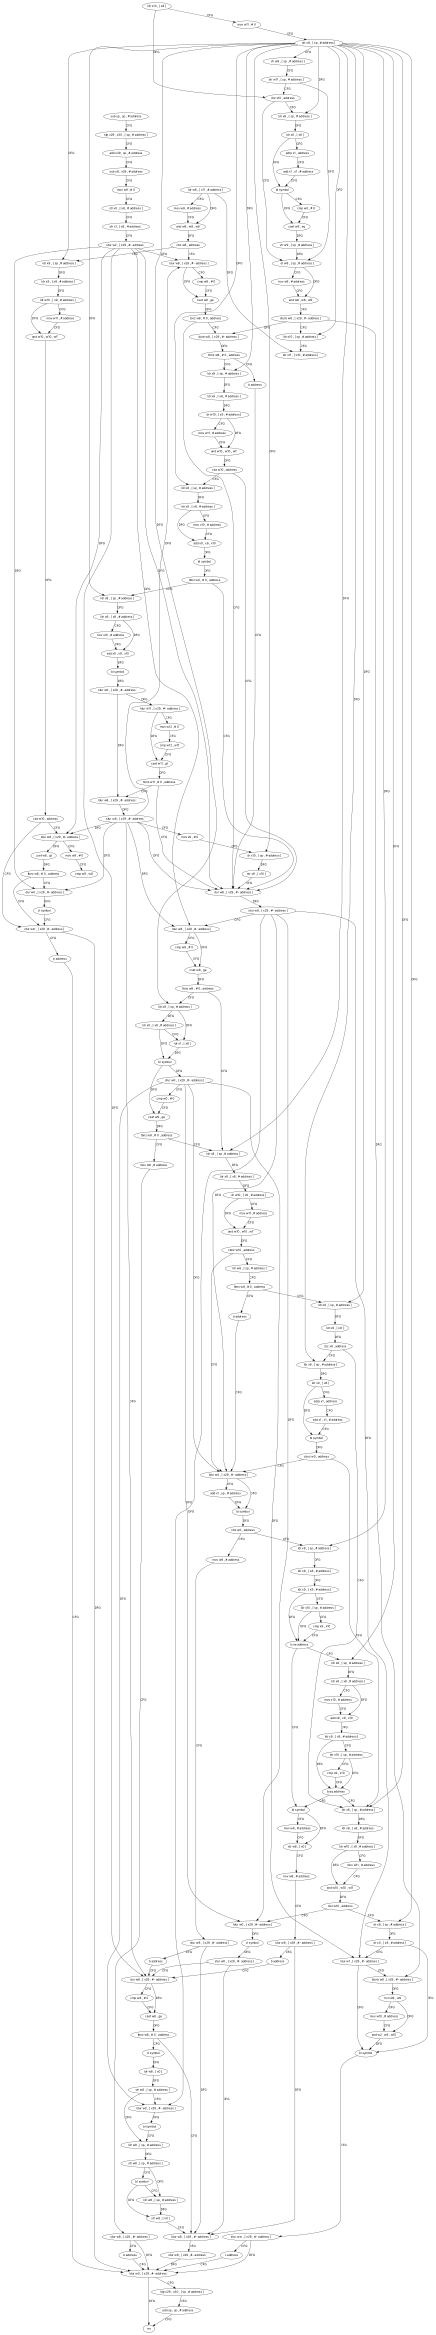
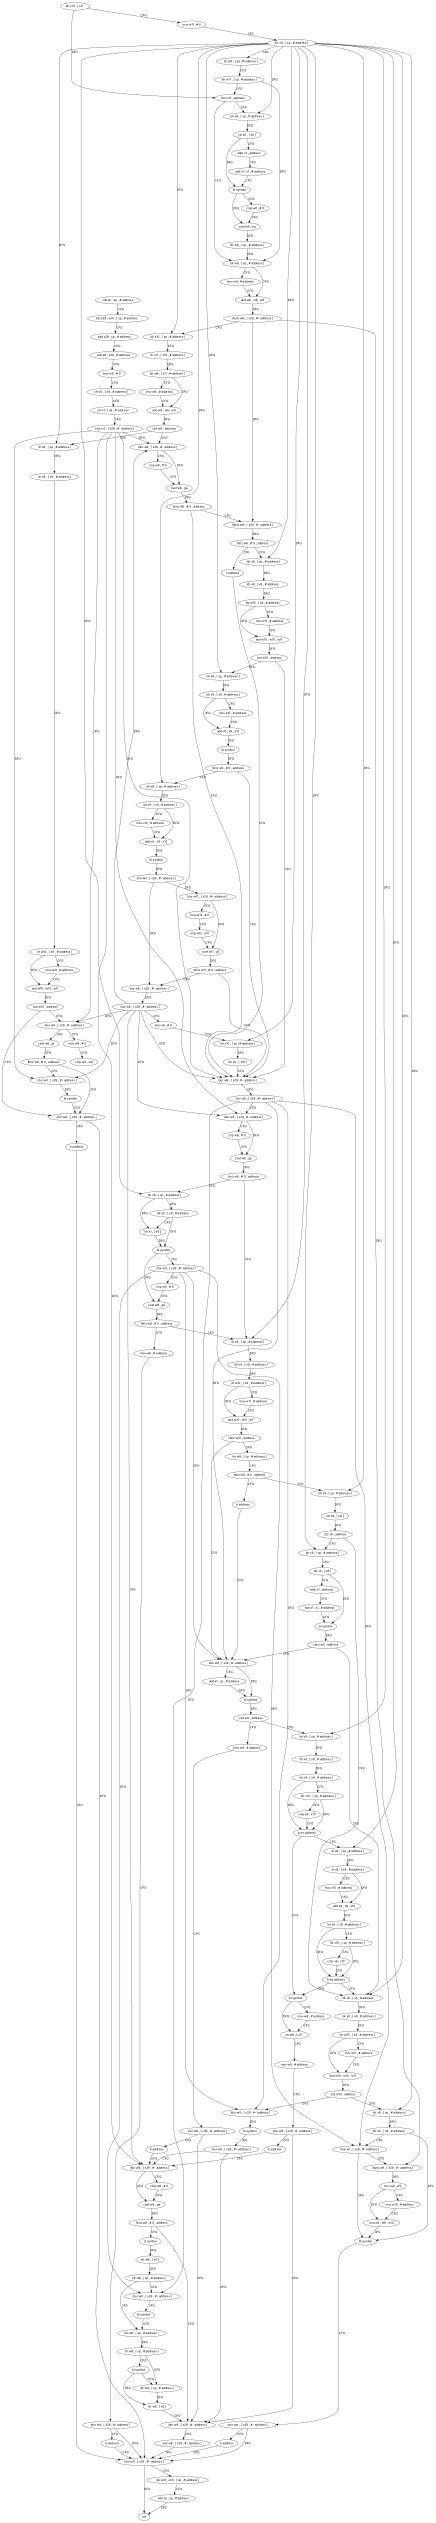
  digraph {
    fontname=Inter
    node [fontname=Inter]
    edge [fontname=Inter]
    n1 [label="sub sp , sp , # address"]
    n2 [label="stp x29 , x30 , [ sp , # address ]"]
    n3 [label="add x29 , sp , # address"]
    n4 [label="sub x8 , x29 , # address"]
    n5 [label="mov w9 , # 0"]
    n6 [label="str x0 , [ x8 , # address ]"]
    n7 [label="str x1 , [ x8 , # address ]"]
    n8 [label="stur w2 , [ x29 , #- address ]"]
    n9 [label="ldur w8 , [ x29 , #- address ]"]
    n10 [label="ldur w8 , [ x29 , #- address ]"]
    n11 [label="ldur w8 , [ x29 , #- address ]"]
    n12 [label="ldur w8 , [ x29 , #- address ]"]
    n13 [label="ldur w0 , [ x29 , #- address ]"]
    n14 [label="ldur w8 , [ x29 , #- address ]"]
    n15 [label="cmp w8 , # 0"]
    n16 [label="cset w8 , ge"]
    n17 [label="stur w8 , [ x29 , #- address ]"]
    n18 [label="mov w9 , # 0"]
    n19 [label="cset w8 , gt"]
    n20 [label="cmp w8 , # 0"]
    n21 [label="cset w8 , ge"]
    n22 [label="bl symbol"]
    n23 [label="cmp w8 , # 0"]
    n24 [label="cset w8 , ge"]
    n25 [label="ldr x10 , [ x8 ]"]
    n26 [label="mov w11 , # 0"]
    n27 [label="cbz x10 , address"]
    n28 [label="str x8 , [ sp , # address ]"]
    n29 [label="str w9 , [ sp , # address ]"]
    n30 [label="ldr x8 , [ sp , # address ]"]
    n31 [label="ldr x10 , [ sp , # address ]"]
    n32 [label="ldr x8 , [ sp , # address ]"]
    n33 [label="ldr x8 , [ sp , # address ]"]
    n34 [label="ldr x8 , [ sp , # address ]"]
    n35 [label="ldr x8 , [ sp , # address ]"]
    n36 [label="ldr x8 , [ sp , # address ]"]
    n37 [label="ldr x8 , [ sp , # address ]"]
    n38 [label="ldr x8 , [ sp , # address ]"]
    n39 [label="ldr x8 , [ sp , # address ]"]
    n40 [label="ldr x8 , [ sp , # address ]"]
    n41 [label="ldr x8 , [ sp , # address ]"]
    n42 [label="ldr x8 , [ sp , # address ]"]
    n43 [label="ldr x8 , [ sp , # address ]"]
    n44 [label="ldr x10 , [ sp , # address ]"]
    n45 [label="ldr w8 , [ sp , # address ]"]
    n46 [label="str w11 , [ sp , # address ]"]
    n47 [label="ldr x0 , [ x8 ]"]
    n48 [label="ldr x11 , [ x10 , # address ]"]
    n49 [label="ldr x9 , [ x8 , # address ]"]
    n50 [label="ldr x9 , [ x8 , # address ]"]
    n51 [label="ldr x0 , [ x8 , # address ]"]
    n52 [label="ldr x1 , [ x8 ]"]
    n53 [label="ldr x9 , [ x8 , # address ]"]
    n54 [label="ldr x9 , [ x8 , # address ]"]
    n55 [label="ldr x9 , [ x8 , # address ]"]
    n56 [label="ldr x9 , [ x8 ]"]
    n57 [label="ldr x9 , [ x8 , # address ]"]
    n58 [label="ldr x9 , [ x8 , # address ]"]
    n59 [label="ldr x9 , [ x8 , # address ]"]
    n60 [label="ldr x0 , [ x8 ]"]
    n61 [label="ldr x0 , [ x8 , # address ]"]
    n62 [label="str x9 , [ x10 ]"]
    n63 [label="mov w9 , # address"]
    n64 [label="and w8 , w8 , w9"]
    n65 [label="sturb w8 , [ x29 , #- address ]"]
    n66 [label="adrp x1 , address"]
    n67 [label="bl symbol"]
    n68 [label="ldurb w8 , [ x29 , #- address ]"]
    n69 [label="ldurb w9 , [ x29 , #- address ]"]
    n70 [label="tbnz w8 , # 0 , address"]
    n71 [label="mvn w9 , w9"]
    n72 [label="ldr w8 , [ x11 , # address ]"]
    n73 [label="mov w9 , # address"]
    n74 [label="and w8 , w8 , w9"]
    n75 [label="cbz w8 , address"]
    n76 [label="tbnz w8 , # 0 , address"]
    n77 [label="ldr w10 , [ x9 , # address ]"]
    n78 [label="add x1 , x1 , # address"]
    n79 [label="cmp w0 , # 0"]
    n80 [label="cset w9 , eq"]
    n81 [label="str w9 , [ sp , # address ]"]
    n82 [label="ldur w0 , [ x29 , #- address ]"]
    n83 [label="ldur w0 , [ x29 , #- address ]"]
    n84 [label="ldur w0 , [ x29 , #- address ]"]
    n85 [label="ldur w1 , [ x29 , #- address ]"]
    n86 [label="b address"]
    n87 [label="mov w11 , # address"]
    n88 [label="and w10 , w10 , w11"]
    n89 [label="cbz w10 , address"]
    n90 [label="stur wzr , [ x29 , #- address ]"]
    n91 [label="b address"]
    n92 [label="ldur w0 , [ x29 , #- address ]"]
    n93 [label="ldp x29 , x30 , [ sp , # address ]"]
    n94 [label=ret]
    n95 [label="cmp w9 , w8"]
    n96 [label="tbnz w8 , # 0 , address"]
    n97 [label="add x1 , sp , # address"]
    n98 [label="bl symbol"]
    n99 [label="bl symbol"]
    n100 [label="bl symbol"]
    n101 [label="bl symbol"]
    n102 [label="tbnz w8 , # 0 , address"]
    n103 [label="ldr w10 , [ x9 , # address ]"]
    n104 [label="bl symbol"]
    n105 [label="ldr w10 , [ x9 , # address ]"]
    n106 [label="add sp , sp , # address"]
    n107 [label="mov w11 , # address"]
    n108 [label="and w10 , w10 , w11"]
    n109 [label="cbnz w10 , address"]
    n110 [label="ldr w8 , [ sp , # address ]"]
    n111 [label="tbnz w8 , # 0 , address"]
    n112 [label="cbz w0 , address"]
    n113 [label="b address"]
    n114 [label="stur w0 , [ x29 , #- address ]"]
    n115 [label="cset w9 , ge"]
    n116 [label="cmp w0 , # 0"]
    n117 [label="tbnz w9 , # 0 , address"]
    n118 [label="mov w8 , # address"]
    n119 [label="stur w8 , [ x29 , #- address ]"]
    n120 [label="b address"]
    n121 [label="mov w11 , # address"]
    n122 [label="and w10 , w10 , w11"]
    n123 [label="cbz w10 , address"]
    n124 [label="mov x10 , # address"]
    n125 [label="add x0 , x9 , x10"]
    n126 [label="mov w8 , # address"]
    n127 [label="stur w8 , [ x29 , #- address ]"]
    n128 [label="ldr x9 , [ x9 , # address ]"]
    n129 [label="b address"]
    n130 [label="ldur w8 , [ x29 , #- address ]"]
    n131 [label="cbz x9 , address"]
    n132 [label="bl symbol"]
    n133 [label="tbnz w0 , # 0 , address"]
    n134 [label="mov x10 , # address"]
    n135 [label="add x0 , x9 , x10"]
    n136 [label="ldr x10 , [ sp , # address ]"]
    n137 [label="b.ne address"]
    n138 [label="cmp x9 , x10"]
    n139 [label="bl symbol"]
    n140 [label="mov w8 , # address"]
    n141 [label="str w8 , [ x0 ]"]
    n142 [label="mov w8 , # address"]
    n143 [label="mov x10 , # address"]
    n144 [label="add x9 , x9 , x10"]
    n145 [label="stur w8 , [ x29 , #- address ]"]
    n146 [label="tbnz w8 , # 0 , address"]
    n147 [label="ldr w10 , [ x9 , # address ]"]
    n148 [label="adrp x1 , address"]
    n149 [label="bl symbol"]
    n150 [label="bl symbol"]
    n151 [label="stur w0 , [ x29 , #- address ]"]
    n152 [label="ldur w11 , [ x29 , #- address ]"]
    n153 [label="ldur w8 , [ x29 , #- address ]"]
    n154 [label="mov w12 , # 0"]
    n155 [label="cset w11 , gt"]
    n156 [label="stur w8 , [ x29 , #- address ]"]
    n157 [label="cmp w12 , w11"]
    n158 [label="tbnz w11 , # 0 , address"]
    n159 [label="mov x9 , # 0"]
    n160 [label="stur w8 , [ x29 , #- address ]"]
    n161 [label="b address"]
    n162 [label="ldr x9 , [ x9 , # address ]"]
    n163 [label="ldr x10 , [ sp , # address ]"]
    n164 [label="b.eq address"]
    n165 [label="cmp x9 , x10"]
    n166 [label="bl symbol"]
    n167 [label="ldr w8 , [ x0 ]"]
    n168 [label="str w8 , [ sp , # address ]"]
    n169 [label="mov w11 , # address"]
    n170 [label="and w10 , w10 , w11"]
    n171 [label="cbz w10 , address"]
    n172 [label="stur w0 , [ x29 , #- address ]"]
    n173 [label="add x1 , x1 , # address"]
    n174 [label="cbnz w0 , address"]
    n175 [label="ldr w8 , [ sp , # address ]"]
    n176 [label="str w8 , [ sp , # address ]"]
    n177 [label="bl symbol"]
    n178 [label="ldr w8 , [ sp , # address ]"]
    n179 [label="str w8 , [ x0 ]"]
    n180 [label="stur wzr , [ x29 , #- address ]"]
    n181 [label="mov w10 , # address"]
    n182 [label="and w2 , w9 , w10"]
    n183 [label="b address"]
    n1 -> n2 [label=CFG]
    n2 -> n3 [label=CFG]
    n3 -> n4 [label=CFG]
    n4 -> n5 [label=CFG]
    n5 -> n6 [label=CFG]
    n6 -> n7 [label=CFG]
    n7 -> n8 [label=CFG]
    n8 -> n9 [label=DFG]
    n8 -> n10 [label=DFG]
    n8 -> n11 [label=DFG]
    n8 -> n12 [label=DFG]
    n8 -> n13 [label=DFG]
    n8 -> n14 [label=DFG]
    n9 -> n15 [label=CFG]
    n9 -> n16 [label=DFG]
    n10 -> n17 [label=DFG]
    n11 -> n18 [label=CFG]
    n11 -> n19 [label=DFG]
    n12 -> n20 [label=CFG]
    n12 -> n21 [label=DFG]
    n13 -> n22 [label=DFG]
    n14 -> n23 [label=CFG]
    n14 -> n24 [label=DFG]
    n15 -> n16 [label=CFG]
    n16 -> n76 [label=DFG]
    n17 -> n12 [label=CFG]
    n17 -> n82 [label=DFG]
    n17 -> n83 [label=DFG]
    n17 -> n84 [label=DFG]
    n17 -> n85 [label=DFG]
    n18 -> n95 [label=CFG]
    n19 -> n96 [label=DFG]
    n20 -> n21 [label=CFG]
    n21 -> n102 [label=DFG]
    n22 -> n90 [label=CFG]
    n23 -> n24 [label=CFG]
    n24 -> n146 [label=DFG]
    n25 -> n26 [label=CFG]
    n25 -> n27 [label=DFG]
    n26 -> n28 [label=CFG]
    n27 -> n30 [label=CFG]
    n27 -> n45 [label=CFG]
    n28 -> n29 [label=CFG]
    n28 -> n30 [label=DFG]
    n28 -> n31 [label=DFG]
    n28 -> n32 [label=DFG]
    n28 -> n33 [label=DFG]
    n28 -> n34 [label=DFG]
    n28 -> n35 [label=DFG]
    n28 -> n36 [label=DFG]
    n28 -> n37 [label=DFG]
    n28 -> n38 [label=DFG]
    n28 -> n39 [label=DFG]
    n28 -> n40 [label=DFG]
    n28 -> n41 [label=DFG]
    n28 -> n42 [label=DFG]
    n28 -> n43 [label=DFG]
    n28 -> n44 [label=DFG]
    n29 -> n46 [label=CFG]
    n30 -> n47 [label=DFG]
    n31 -> n48 [label=DFG]
    n32 -> n49 [label=DFG]
    n33 -> n50 [label=DFG]
    n34 -> n51 [label=DFG]
    n34 -> n52 [label=DFG]
    n35 -> n53 [label=DFG]
    n36 -> n54 [label=DFG]
    n37 -> n55 [label=DFG]
    n38 -> n56 [label=DFG]
    n39 -> n57 [label=DFG]
    n40 -> n58 [label=DFG]
    n41 -> n59 [label=DFG]
    n42 -> n60 [label=DFG]
    n43 -> n61 [label=DFG]
    n44 -> n62 [label=DFG]
    n45 -> n63 [label=CFG]
    n45 -> n64 [label=DFG]
    n46 -> n27 [label=CFG]
    n46 -> n45 [label=DFG]
    n47 -> n66 [label=CFG]
    n47 -> n67 [label=DFG]
-   n72 -> n48 [label=DFG]
+   n48 -> n72 [label=DFG]
    n49 -> n77 [label=DFG]
    n50 -> n103 [label=DFG]
    n51 -> n52 [label=CFG]
    n51 -> n104 [label=DFG]
    n52 -> n104 [label=DFG]
    n53 -> n105 [label=DFG]
    n54 -> n124 [label=CFG]
    n54 -> n125 [label=DFG]
    n55 -> n128 [label=DFG]
    n56 -> n131 [label=DFG]
    n57 -> n134 [label=CFG]
    n57 -> n135 [label=DFG]
    n58 -> n143 [label=CFG]
    n58 -> n144 [label=DFG]
    n59 -> n147 [label=DFG]
    n60 -> n148 [label=CFG]
    n60 -> n149 [label=DFG]
    n61 -> n85 [label=CFG]
    n61 -> n101 [label=DFG]
    n62 -> n10 [label=CFG]
    n63 -> n64 [label=CFG]
    n64 -> n65 [label=DFG]
    n65 -> n31 [label=CFG]
    n65 -> n68 [label=DFG]
    n65 -> n69 [label=DFG]
    n66 -> n78 [label=CFG]
    n67 -> n79 [label=CFG]
    n67 -> n80 [label=DFG]
    n68 -> n70 [label=DFG]
    n69 -> n71 [label=DFG]
    n70 -> n35 [label=CFG]
    n70 -> n86 [label=CFG]
    n71 -> n181 [label=CFG]
    n71 -> n182 [label=DFG]
    n72 -> n73 [label=CFG]
    n72 -> n74 [label=DFG]
    n73 -> n74 [label=CFG]
    n74 -> n75 [label=DFG]
    n75 -> n9 [label=CFG]
    n75 -> n32 [label=CFG]
    n76 -> n10 [label=CFG]
    n76 -> n68 [label=CFG]
    n77 -> n87 [label=CFG]
    n77 -> n88 [label=DFG]
    n78 -> n67 [label=CFG]
    n79 -> n80 [label=CFG]
    n80 -> n81 [label=DFG]
    n81 -> n45 [label=DFG]
    n82 -> n97 [label=CFG]
    n82 -> n98 [label=DFG]
    n83 -> n99 [label=DFG]
    n84 -> n100 [label=DFG]
    n85 -> n69 [label=CFG]
    n85 -> n101 [label=DFG]
    n86 -> n10 [label=CFG]
    n87 -> n88 [label=CFG]
    n88 -> n89 [label=DFG]
    n89 -> n11 [label=CFG]
    n89 -> n90 [label=CFG]
    n90 -> n91 [label=CFG]
    n90 -> n92 [label=DFG]
    n91 -> n92 [label=CFG]
    n92 -> n93 [label=CFG]
    n92 -> n94 [label=DFG]
    n93 -> n106 [label=CFG]
    n96 -> n13 [label=CFG]
    n96 -> n90 [label=CFG]
    n97 -> n98 [label=DFG]
    n98 -> n112 [label=DFG]
    n99 -> n172 [label=DFG]
    n100 -> n175 [label=CFG]
    n101 -> n180 [label=CFG]
    n102 -> n33 [label=CFG]
    n102 -> n34 [label=CFG]
    n103 -> n107 [label=CFG]
    n103 -> n108 [label=DFG]
    n104 -> n114 [label=DFG]
    n104 -> n115 [label=DFG]
    n105 -> n121 [label=CFG]
    n105 -> n122 [label=DFG]
    n106 -> n94 [label=CFG]
    n107 -> n108 [label=CFG]
    n108 -> n109 [label=DFG]
    n109 -> n82 [label=CFG]
    n109 -> n110 [label=CFG]
    n110 -> n111 [label=CFG]
    n111 -> n38 [label=CFG]
    n111 -> n113 [label=CFG]
    n112 -> n37 [label=CFG]
    n112 -> n126 [label=CFG]
    n113 -> n82 [label=CFG]
    n114 -> n82 [label=DFG]
    n114 -> n83 [label=DFG]
    n114 -> n84 [label=DFG]
    n114 -> n85 [label=DFG]
    n114 -> n116 [label=CFG]
    n115 -> n117 [label=DFG]
    n116 -> n115 [label=CFG]
    n117 -> n33 [label=CFG]
    n117 -> n118 [label=CFG]
    n118 -> n119 [label=CFG]
    n119 -> n92 [label=DFG]
    n119 -> n120 [label=CFG]
    n120 -> n92 [label=CFG]
    n121 -> n122 [label=CFG]
    n122 -> n123 [label=DFG]
    n123 -> n10 [label=CFG]
    n123 -> n36 [label=CFG]
    n124 -> n125 [label=CFG]
    n125 -> n132 [label=DFG]
    n126 -> n127 [label=CFG]
    n127 -> n129 [label=CFG]
    n127 -> n130 [label=DFG]
    n128 -> n136 [label=CFG]
    n128 -> n137 [label=DFG]
    n129 -> n14 [label=CFG]
    n130 -> n145 [label=DFG]
    n131 -> n41 [label=CFG]
    n131 -> n42 [label=CFG]
    n132 -> n133 [label=DFG]
    n133 -> n10 [label=CFG]
    n133 -> n39 [label=CFG]
    n134 -> n135 [label=CFG]
    n135 -> n150 [label=DFG]
    n136 -> n137 [label=DFG]
    n136 -> n138 [label=CFG]
    n137 -> n40 [label=CFG]
    n137 -> n139 [label=CFG]
    n138 -> n137 [label=CFG]
    n139 -> n140 [label=CFG]
    n139 -> n141 [label=DFG]
    n140 -> n141 [label=CFG]
    n141 -> n142 [label=CFG]
    n142 -> n160 [label=CFG]
    n143 -> n144 [label=CFG]
    n144 -> n162 [label=DFG]
    n145 -> n92 [label=DFG]
    n146 -> n130 [label=CFG]
    n146 -> n166 [label=CFG]
    n147 -> n169 [label=CFG]
    n147 -> n170 [label=DFG]
    n148 -> n173 [label=CFG]
    n149 -> n174 [label=DFG]
    n150 -> n151 [label=DFG]
    n151 -> n152 [label=DFG]
    n151 -> n153 [label=DFG]
    n152 -> n154 [label=CFG]
    n152 -> n155 [label=DFG]
    n153 -> n156 [label=DFG]
    n154 -> n157 [label=CFG]
    n155 -> n158 [label=DFG]
    n156 -> n9 [label=DFG]
    n156 -> n10 [label=DFG]
    n156 -> n11 [label=DFG]
    n156 -> n12 [label=DFG]
    n156 -> n13 [label=DFG]
    n156 -> n14 [label=DFG]
    n156 -> n159 [label=CFG]
    n157 -> n155 [label=CFG]
    n158 -> n10 [label=CFG]
    n158 -> n153 [label=CFG]
    n159 -> n44 [label=CFG]
    n160 -> n130 [label=DFG]
    n160 -> n161 [label=CFG]
    n161 -> n14 [label=CFG]
    n162 -> n163 [label=CFG]
    n162 -> n164 [label=DFG]
    n163 -> n164 [label=DFG]
    n163 -> n165 [label=CFG]
    n164 -> n41 [label=CFG]
    n164 -> n139 [label=CFG]
    n165 -> n164 [label=CFG]
    n166 -> n167 [label=DFG]
    n167 -> n168 [label=DFG]
    n168 -> n84 [label=CFG]
    n168 -> n175 [label=DFG]
    n169 -> n170 [label=CFG]
    n170 -> n171 [label=DFG]
    n171 -> n43 [label=CFG]
    n171 -> n83 [label=CFG]
    n172 -> n14 [label=CFG]
    n172 -> n130 [label=DFG]
    n173 -> n149 [label=CFG]
    n174 -> n41 [label=CFG]
    n174 -> n82 [label=CFG]
    n175 -> n176 [label=DFG]
    n176 -> n177 [label=CFG]
    n176 -> n178 [label=DFG]
    n177 -> n178 [label=CFG]
    n177 -> n179 [label=DFG]
    n178 -> n179 [label=DFG]
    n179 -> n130 [label=CFG]
    n180 -> n92 [label=DFG]
    n180 -> n183 [label=CFG]
    n181 -> n182 [label=CFG]
    n182 -> n101 [label=DFG]
    n183 -> n92 [label=CFG]
  }
